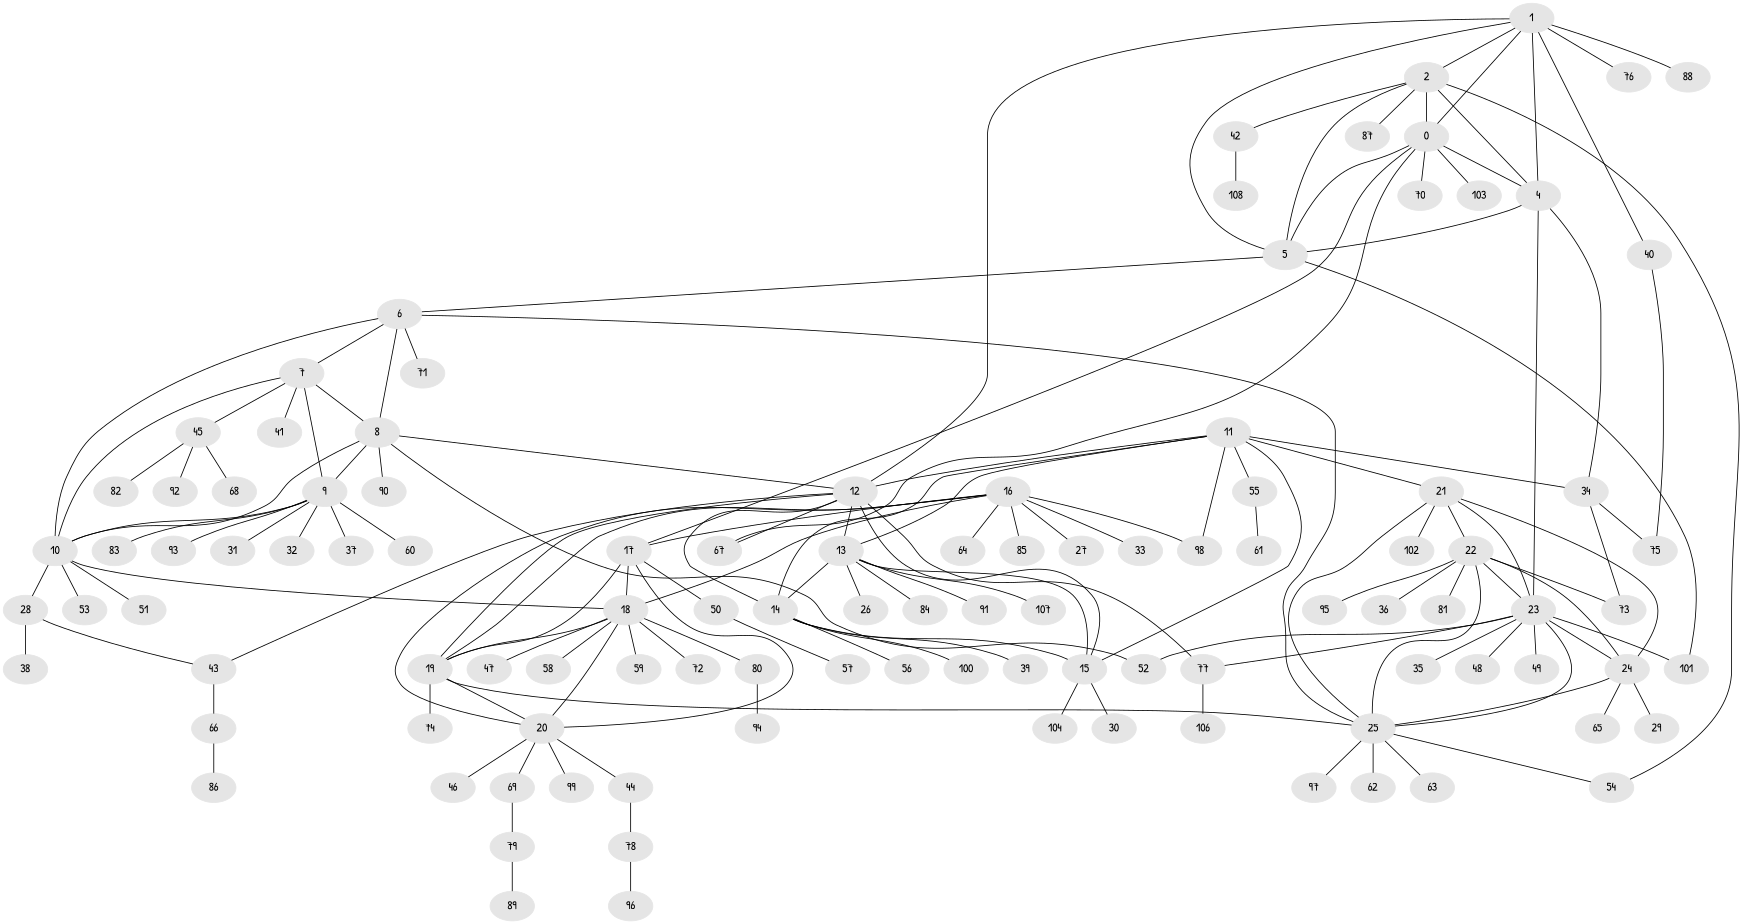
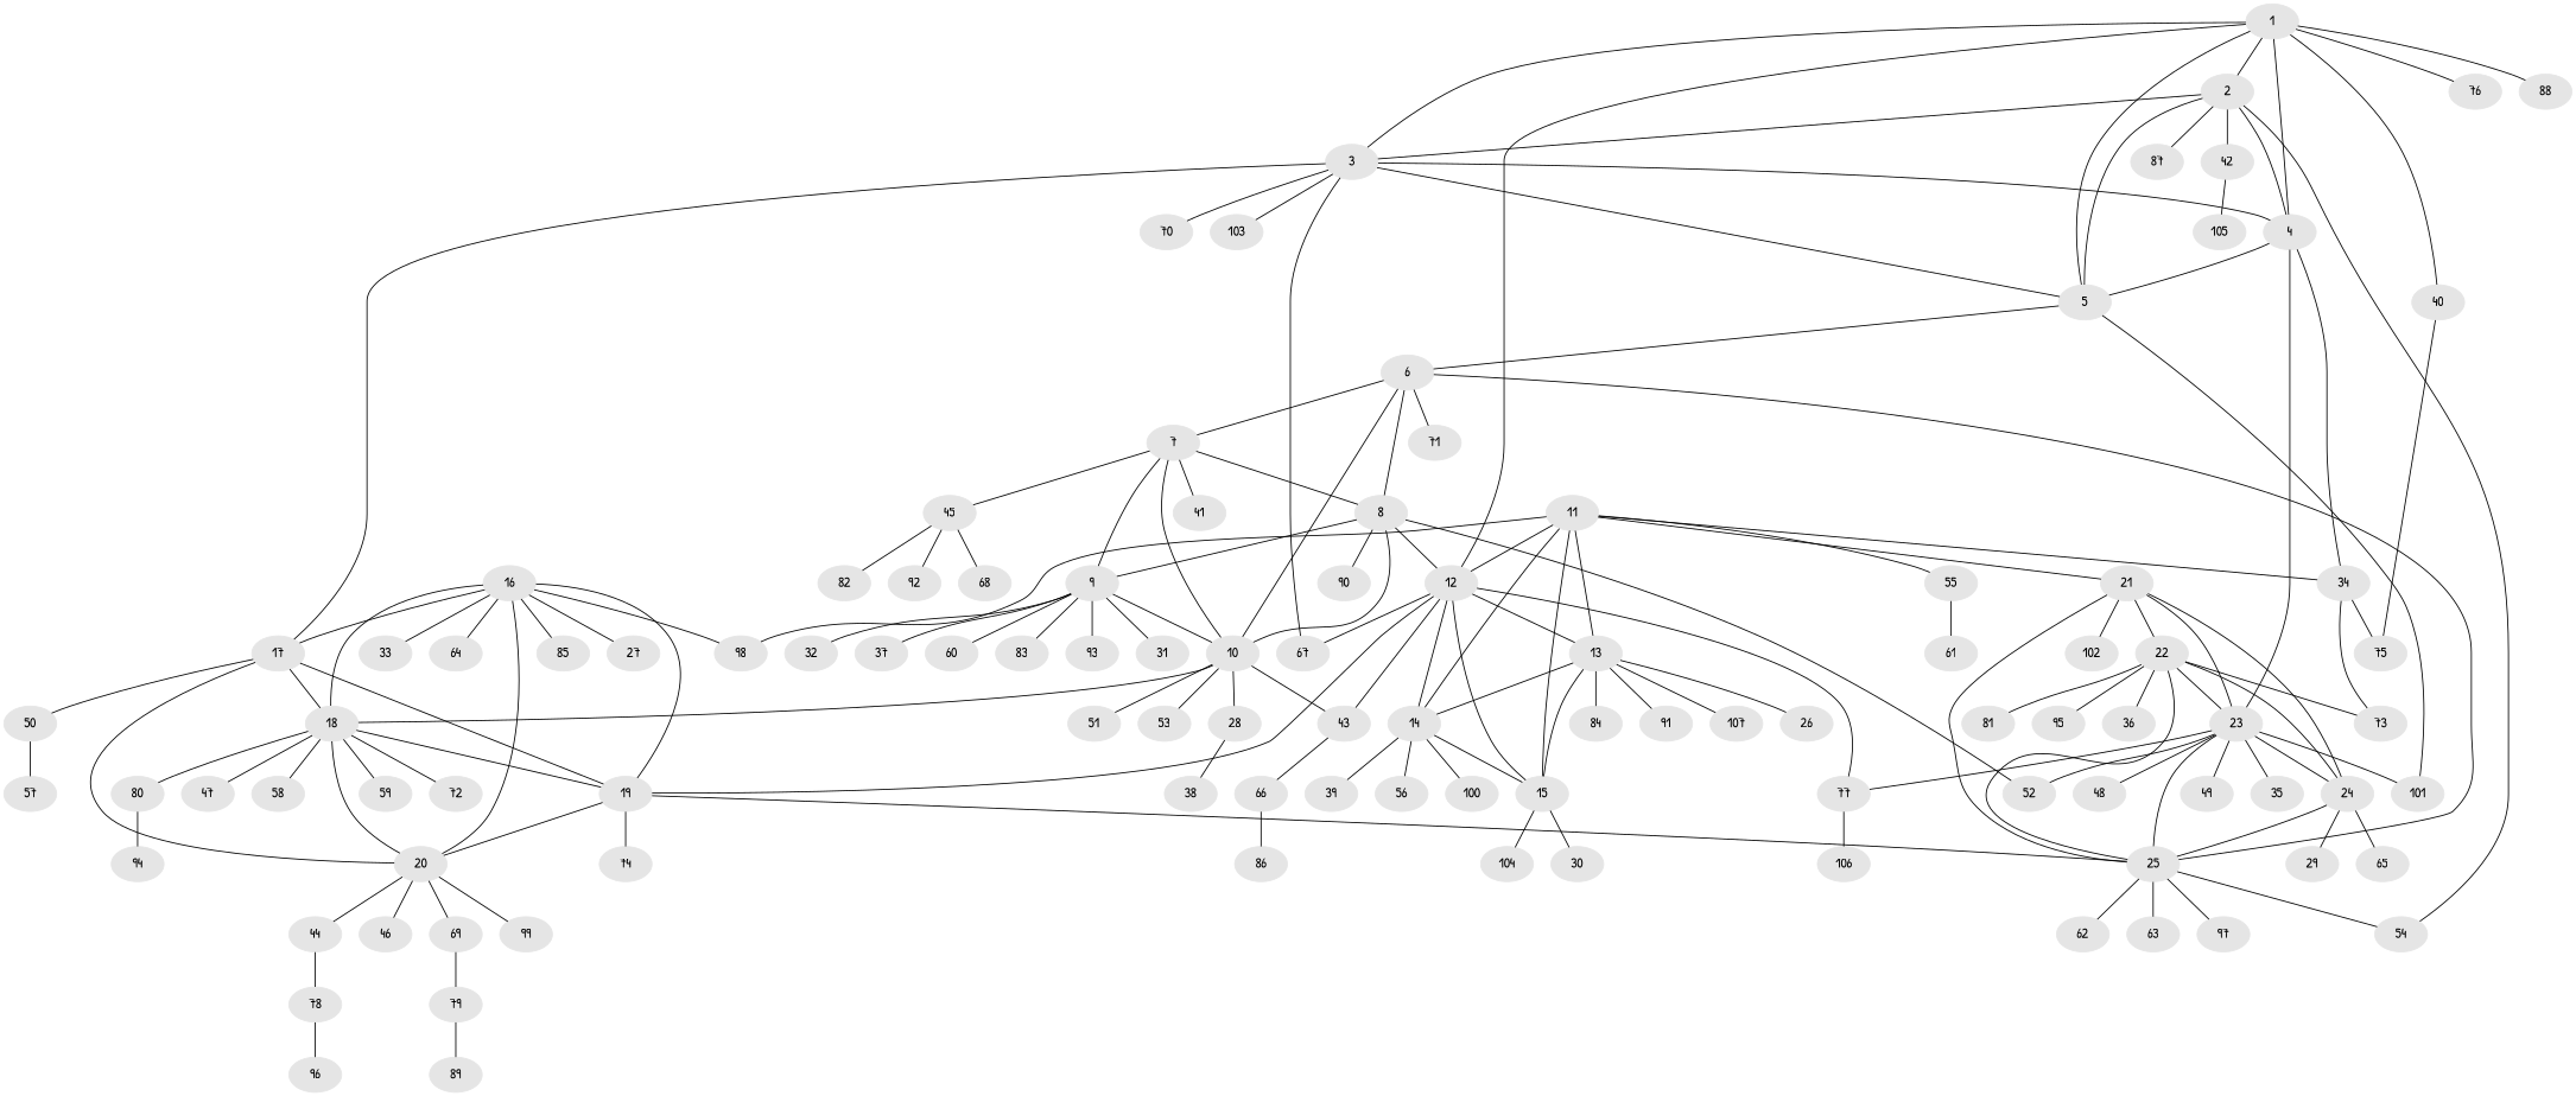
  graph {
    fontname="Patrick Hand"
    node [color=gray90 fontname="Patrick Hand" style=filled]
    edge [fontname="Patrick Hand"]
    1
    2
-   3 [label=0]
+   3
    4
    5
    12
    40
    76
    88
    42
    54
    87
    17
    67
    70
    103
    23
    34
    6
    101
    43
    13
    14
    15
    19
    77
    75
-   105 [label=108]
+   105
    18
    20
    50
    25
    52
    24
    35
    48
    49
    73
    7
    8
    10
    71
    9
    41
    45
    90
    31
    32
    37
    60
    83
    93
    28
    51
    53
    62
    63
    97
    68
    82
    92
    47
    58
    59
    72
    80
    38
    66
    11
    21
    55
    98
    26
    84
    91
    107
    39
    56
    100
    30
    104
    22
    102
    61
    74
    106
    16
    27
    33
    64
    85
    44
    46
    69
    99
    57
    94
    78
    79
    36
    81
    95
    29
    65
    86
    96
    89
    1 -- 2
    1 -- 3
    1 -- 4
    1 -- 5
    1 -- 12
    1 -- 40
    1 -- 76
    1 -- 88
    2 -- 3
    2 -- 4
    2 -- 5
    2 -- 42
    2 -- 54
    2 -- 87
    3 -- 4
    3 -- 5
    3 -- 17
    3 -- 67
    3 -- 70
    3 -- 103
    4 -- 5
    4 -- 23
    4 -- 34
    5 -- 6
    5 -- 101
    12 -- 67
    12 -- 43
    12 -- 13
    12 -- 14
    12 -- 15
    12 -- 19
    12 -- 77
    40 -- 75
    42 -- 105
    17 -- 19
    17 -- 18
    17 -- 20
    17 -- 50
    23 -- 101
    23 -- 77
    23 -- 25
    23 -- 52
    23 -- 24
    23 -- 35
    23 -- 48
    23 -- 49
    34 -- 75
    34 -- 73
    6 -- 25
    6 -- 7
    6 -- 8
    6 -- 10
    6 -- 71
    43 -- 66
    13 -- 14
    13 -- 15
    13 -- 26
    13 -- 84
    13 -- 91
    13 -- 107
    14 -- 15
    14 -- 39
    14 -- 56
    14 -- 100
    15 -- 30
    15 -- 104
    19 -- 20
    19 -- 25
    19 -- 74
    77 -- 106
    18 -- 19
    18 -- 20
    18 -- 47
    18 -- 58
    18 -- 59
    18 -- 72
    18 -- 80
    20 -- 44
    20 -- 46
    20 -- 69
    20 -- 99
    50 -- 57
    25 -- 54
    25 -- 62
    25 -- 63
    25 -- 97
    24 -- 25
    24 -- 29
    24 -- 65
    7 -- 8
    7 -- 10
    7 -- 9
    7 -- 41
    7 -- 45
    8 -- 12
    8 -- 52
    8 -- 10
    8 -- 9
    8 -- 90
-   28 -- 43
+   10 -- 43
    10 -- 18
    10 -- 28
    10 -- 51
    10 -- 53
    9 -- 10
    9 -- 31
    9 -- 32
    9 -- 37
    9 -- 60
    9 -- 83
    9 -- 93
    45 -- 68
    45 -- 82
    45 -- 92
    28 -- 38
    80 -- 94
    66 -- 86
    11 -- 12
    11 -- 34
    11 -- 13
    11 -- 14
    11 -- 15
    11 -- 21
    11 -- 55
    11 -- 98
    21 -- 23
    21 -- 25
    21 -- 24
    21 -- 22
    21 -- 102
    55 -- 61
    22 -- 23
    22 -- 25
    22 -- 24
    22 -- 73
    22 -- 36
    22 -- 81
    22 -- 95
    16 -- 17
    16 -- 19
    16 -- 18
    16 -- 20
    16 -- 98
    16 -- 27
    16 -- 33
    16 -- 64
    16 -- 85
    44 -- 78
    69 -- 79
    78 -- 96
    79 -- 89
  }
